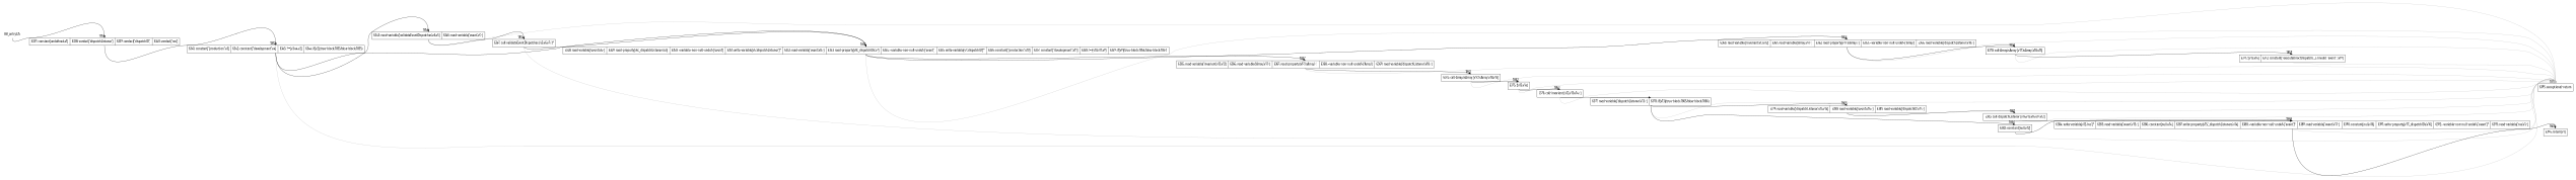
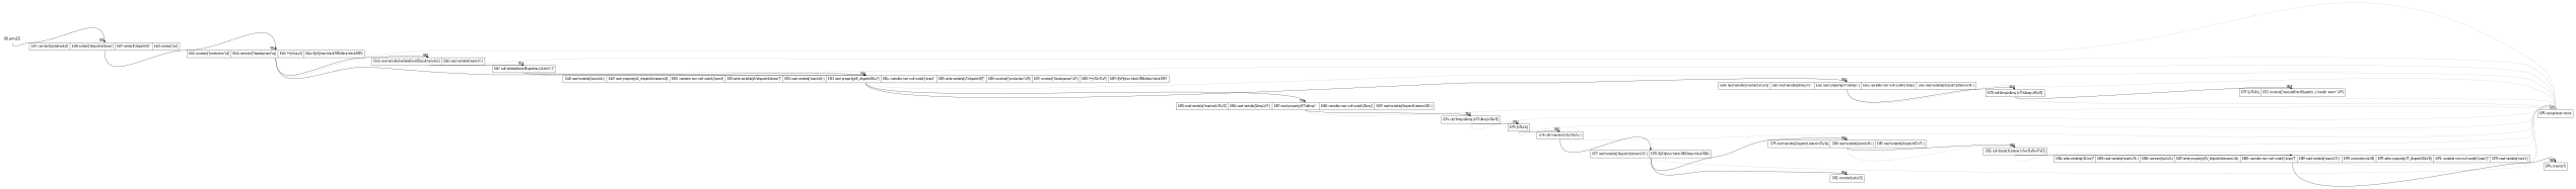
  digraph {
    fontname="Fira Sans"
    rankdir=LR
    node [fontname="Fira Sans" shape=record]
    edge [fontname="Fira Sans" headport=n tailport=s]
    n1 [label=BB_entry325 shape=none]
    n2 [label="{6337: constant[undefined,v1]|6338: vardecl['dispatchListener']|6339: vardecl['dispatchID']|6340: vardecl['res']}"]
    n3 [label="{6341: constant[\"production\",v3]|6342: constant[\"development\",v4]|6343: !==[v3,v4,v2]|6344: if[v2](true-block:1853,false-block:1855)}"]
    n4 [label="{6345: read-variable['validateEventDispatches',v6,v5]|6346: read-variable['event',v7,-]}"]
    n5 [label="{6348: read-variable['event',v6,-]|6349: read-property[v6,'_dispatchListeners',v5]|6350: \<variable-non-null-undef\>['event']|6351: write-variable[v5,'dispatchListener']*|6352: read-variable['event',v8,-]|6353: read-property[v8,'_dispatchIDs',v7]|6354: \<variable-non-null-undef\>['event']|6355: write-variable[v7,'dispatchID']*|6356: constant[\"production\",v10]|6357: constant[\"development\",v11]|6358: !==[v10,v11,v9]|6359: if[v9](true-block:1856,false-block:1857)}"]
    n6 [label="{6395: exceptional-return}"]
    n7 [label="{6347: call-validateEventDispatches [v5,v6,v7,-]*}"]
    n8 [label="{6360: read-variable['invariant',v13,v12]|6361: read-variable['Array',v17,-]|6362: read-property[v17,'isArray',-]|6363: \<variable-non-null-undef\>['Array']|6364: read-variable['dispatchListener',v18,-]}"]
    n9 [label="{6365: read-variable['invariant',v13,v12]|6366: read-variable['Array',v17,-]|6367: read-property[v17,'isArray',-]|6368: \<variable-non-null-undef\>['Array']|6369: read-variable['dispatchListener',v18,-]}"]
    n10 [label="{6370: call-Array.isArray [v17,'isArray',v18,v15]}"]
    n11 [label="{6374: call-Array.isArray [v17,'isArray',v18,v15]}"]
    n12 [label="{6371: ![v15,v14]|6372: constant[\"executeDirectDispatch(...): Invalid `event`.\",v19]}"]
    n13 [label="{6375: ![v15,v14]}"]
    n14 [label="{6376: call-invariant [v12,v13,v14,-]}"]
    n15 [label="{6377: read-variable['dispatchListener',v13,-]|6378: if[v13](true-block:1865,false-block:1866)}"]
    n16 [label="{6379: read-variable['dispatchListener',v15,v14]|6380: read-variable['event',v16,-]|6381: read-variable['dispatchID',v17,-]}"]
    n17 [label="{6382: constant[null,v12]}"]
    n18 [label="{6383: call-dispatchListener [v14,v15,v16,v17,v12]}"]
    n19 [label="{6384: write-variable[v12,'res']*|6385: read-variable['event',v15,-]|6386: constant[null,v14]|6387: write-property[v15,'_dispatchListeners',v14]|6388: \<variable-non-null-undef\>['event']*|6389: read-variable['event',v17,-]|6390: constant[null,v16]|6391: write-property[v17,'_dispatchIDs',v16]|6392: \<variable-non-null-undef\>['event']*|6393: read-variable['res',v1,-]}"]
    n20 [label="{6394: return[v1]}"]
    n1 -> n2 [headlabel="    1851"]
    n2 -> n3 [headlabel="      1852"]
    n3 -> n4 [headlabel="      1853"]
    n3 -> n5 [headlabel="      1855"]
    n3 -> n6 [color=gray headlabel="      1870"]
    n4 -> n6 [color=gray]
    n4 -> n7 [headlabel="      1854"]
    n5 -> n6 [color=gray]
    n5 -> n8 [headlabel="      1856"]
    n5 -> n9 [headlabel="      1857"]
    n7 -> n5
    n7 -> n6 [color=gray]
    n8 -> n6 [color=gray]
    n8 -> n10 [headlabel="      1858"]
    n9 -> n6 [color=gray]
    n9 -> n11 [headlabel="      1861"]
    n10 -> n6 [color=gray]
    n10 -> n12 [headlabel="      1859"]
    n11 -> n6 [color=gray]
    n11 -> n13 [headlabel="      1862"]
    n12 -> n6 [color=gray]
    n13 -> n6 [color=gray]
    n13 -> n14 [headlabel="      1863"]
    n14 -> n6 [color=gray]
    n14 -> n15
    n15 -> n6 [color=gray]
    n15 -> n16 [headlabel="      1865"]
    n15 -> n17 [headlabel="      1866"]
    n16 -> n6 [color=gray]
    n16 -> n18 [headlabel="      1867"]
-   n17 -> n19 [headlabel="      1868"]
    n18 -> n6 [color=gray]
    n18 -> n19
    n19 -> n6 [color=gray]
    n19 -> n20 [headlabel="      1869"]
  }
